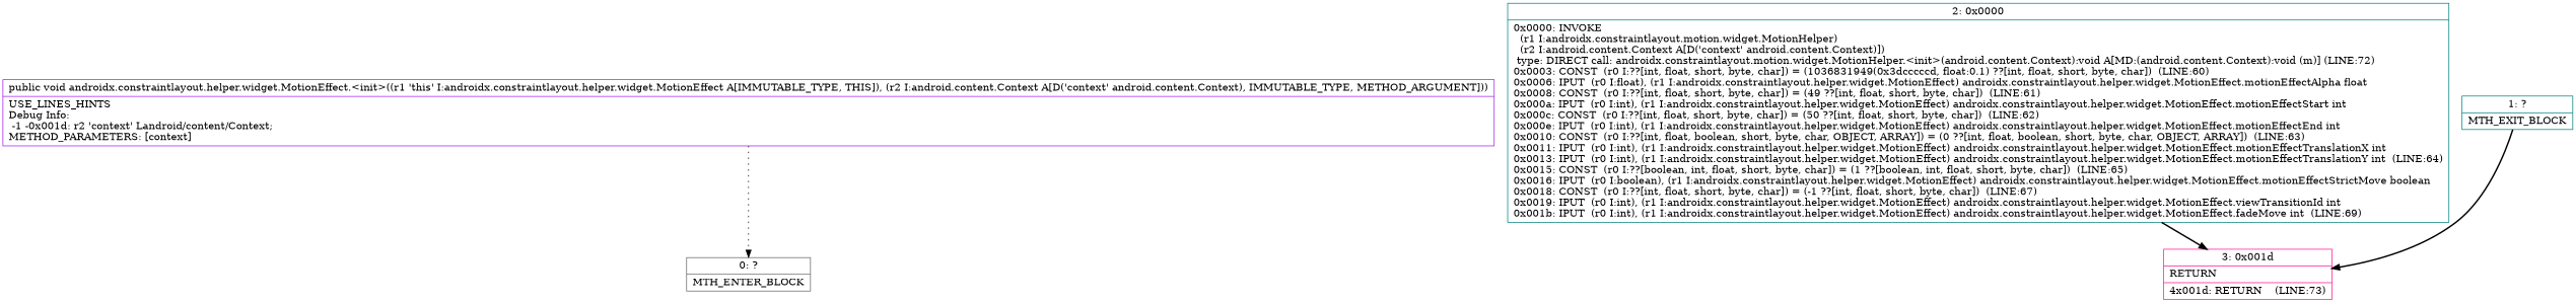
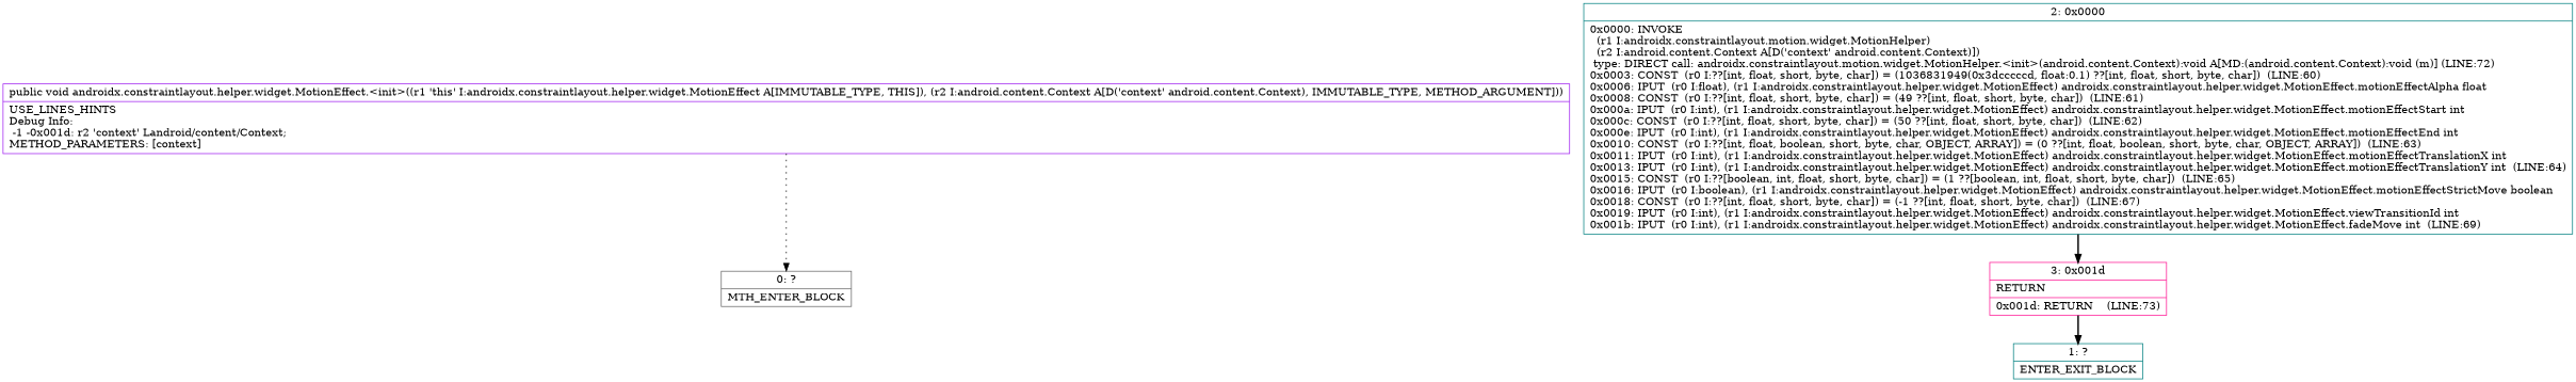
  digraph {
    node [color=teal shape=record]
    edge [style=bold]
    n1 [color=gray40 label="{0\:\ ?|MTH_ENTER_BLOCK\l}"]
    n2 [label="{2\:\ 0x0000|0x0000: INVOKE  \l  (r1 I:androidx.constraintlayout.motion.widget.MotionHelper)\l  (r2 I:android.content.Context A[D('context' android.content.Context)])\l type: DIRECT call: androidx.constraintlayout.motion.widget.MotionHelper.\<init\>(android.content.Context):void A[MD:(android.content.Context):void (m)] (LINE:72)\l0x0003: CONST  (r0 I:??[int, float, short, byte, char]) = (1036831949(0x3dcccccd, float:0.1) ??[int, float, short, byte, char])  (LINE:60)\l0x0006: IPUT  (r0 I:float), (r1 I:androidx.constraintlayout.helper.widget.MotionEffect) androidx.constraintlayout.helper.widget.MotionEffect.motionEffectAlpha float \l0x0008: CONST  (r0 I:??[int, float, short, byte, char]) = (49 ??[int, float, short, byte, char])  (LINE:61)\l0x000a: IPUT  (r0 I:int), (r1 I:androidx.constraintlayout.helper.widget.MotionEffect) androidx.constraintlayout.helper.widget.MotionEffect.motionEffectStart int \l0x000c: CONST  (r0 I:??[int, float, short, byte, char]) = (50 ??[int, float, short, byte, char])  (LINE:62)\l0x000e: IPUT  (r0 I:int), (r1 I:androidx.constraintlayout.helper.widget.MotionEffect) androidx.constraintlayout.helper.widget.MotionEffect.motionEffectEnd int \l0x0010: CONST  (r0 I:??[int, float, boolean, short, byte, char, OBJECT, ARRAY]) = (0 ??[int, float, boolean, short, byte, char, OBJECT, ARRAY])  (LINE:63)\l0x0011: IPUT  (r0 I:int), (r1 I:androidx.constraintlayout.helper.widget.MotionEffect) androidx.constraintlayout.helper.widget.MotionEffect.motionEffectTranslationX int \l0x0013: IPUT  (r0 I:int), (r1 I:androidx.constraintlayout.helper.widget.MotionEffect) androidx.constraintlayout.helper.widget.MotionEffect.motionEffectTranslationY int  (LINE:64)\l0x0015: CONST  (r0 I:??[boolean, int, float, short, byte, char]) = (1 ??[boolean, int, float, short, byte, char])  (LINE:65)\l0x0016: IPUT  (r0 I:boolean), (r1 I:androidx.constraintlayout.helper.widget.MotionEffect) androidx.constraintlayout.helper.widget.MotionEffect.motionEffectStrictMove boolean \l0x0018: CONST  (r0 I:??[int, float, short, byte, char]) = (\-1 ??[int, float, short, byte, char])  (LINE:67)\l0x0019: IPUT  (r0 I:int), (r1 I:androidx.constraintlayout.helper.widget.MotionEffect) androidx.constraintlayout.helper.widget.MotionEffect.viewTransitionId int \l0x001b: IPUT  (r0 I:int), (r1 I:androidx.constraintlayout.helper.widget.MotionEffect) androidx.constraintlayout.helper.widget.MotionEffect.fadeMove int  (LINE:69)\l}"]
-   n3 [color=deeppink label="{3\:\ 0x001d|RETURN\l|4x001d: RETURN    (LINE:73)\l}"]
-   n4 [label="{1\:\ ?|MTH_EXIT_BLOCK\l}"]
+   n3 [color=deeppink label="{3\:\ 0x001d|RETURN\l|0x001d: RETURN    (LINE:73)\l}"]
+   n4 [label="{1\:\ ?|ENTER_EXIT_BLOCK\l}"]
    n5 [color=purple label="{public void androidx.constraintlayout.helper.widget.MotionEffect.\<init\>((r1 'this' I:androidx.constraintlayout.helper.widget.MotionEffect A[IMMUTABLE_TYPE, THIS]), (r2 I:android.content.Context A[D('context' android.content.Context), IMMUTABLE_TYPE, METHOD_ARGUMENT]))  | USE_LINES_HINTS\lDebug Info:\l  \-1 \-0x001d: r2 'context' Landroid\/content\/Context;\lMETHOD_PARAMETERS: [context]\l}"]
    n2 -> n3
-   n4 -> n3
+   n3 -> n4
    n5 -> n1 [style=dotted]
  }
